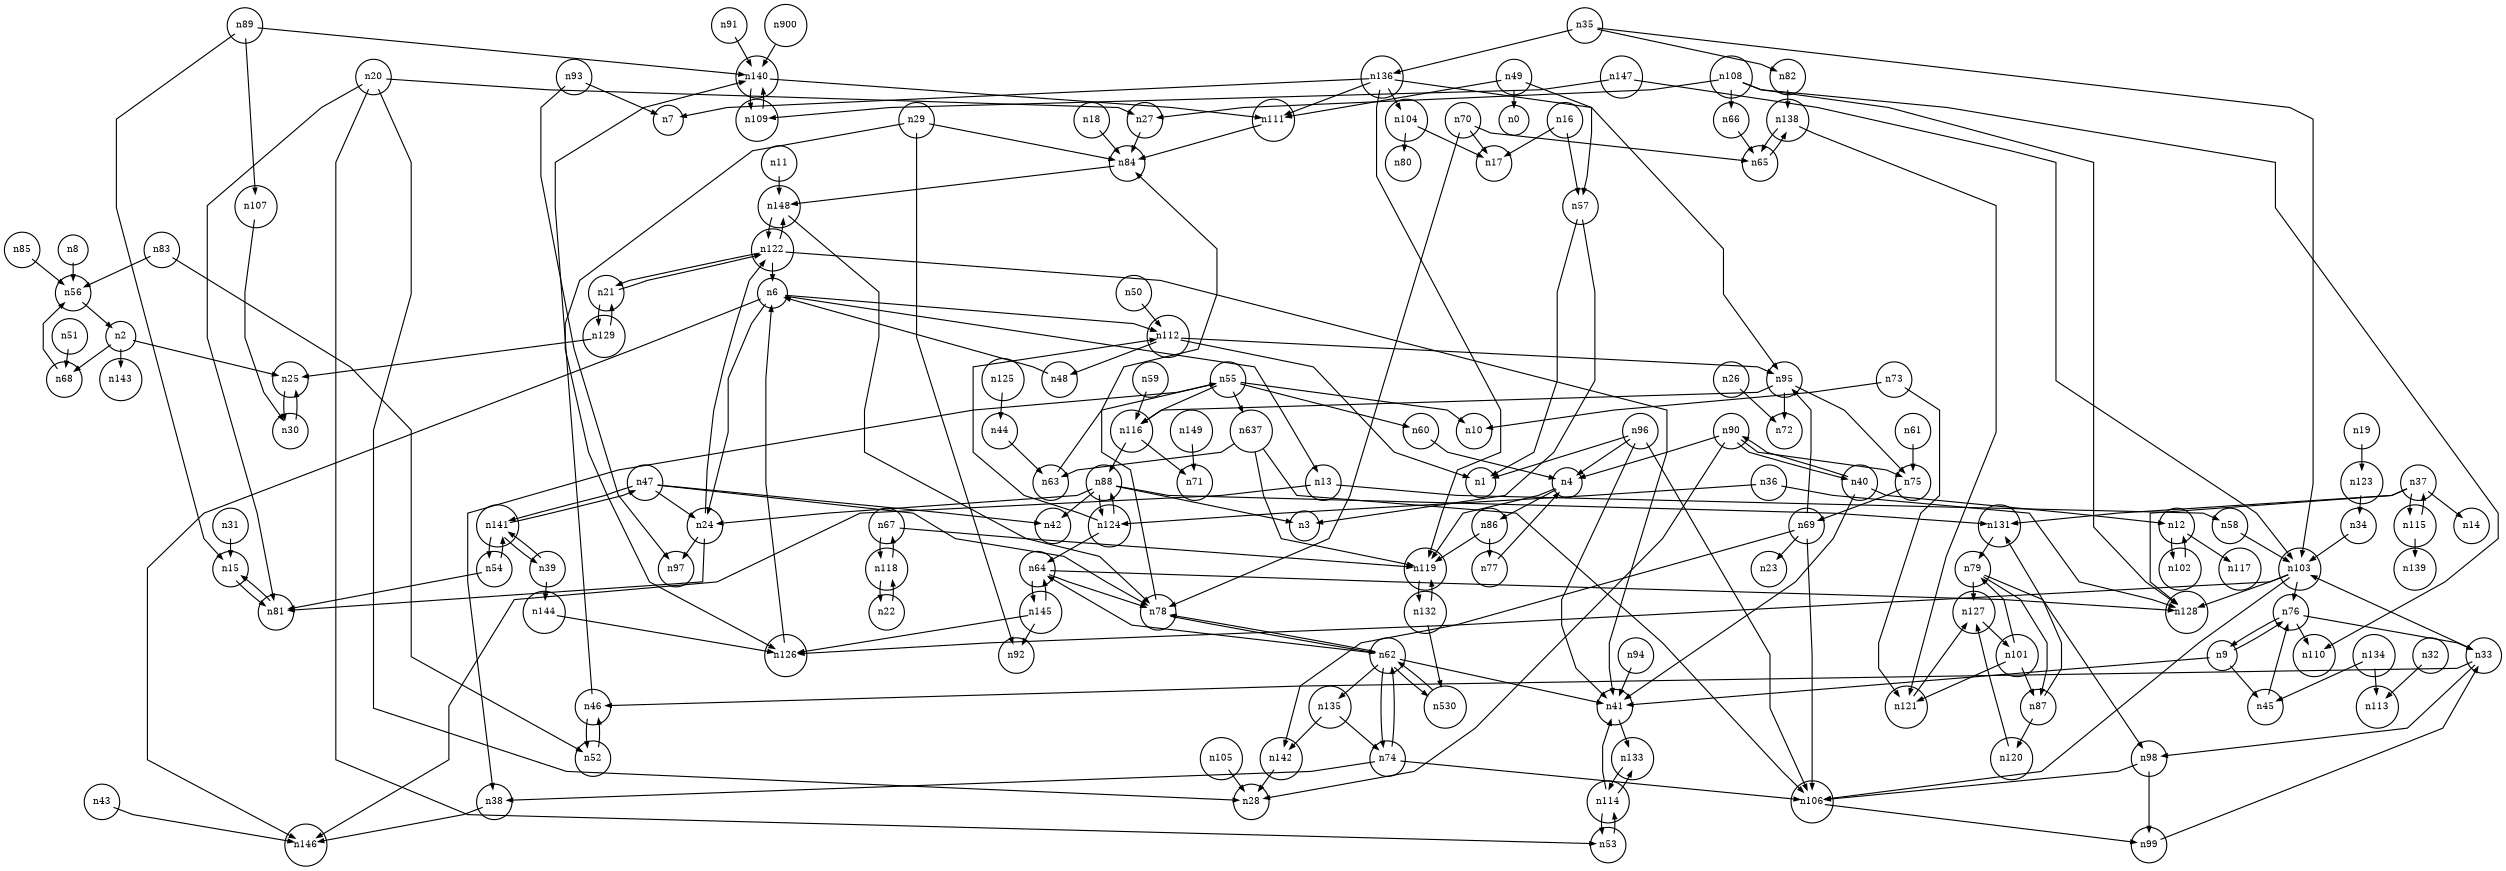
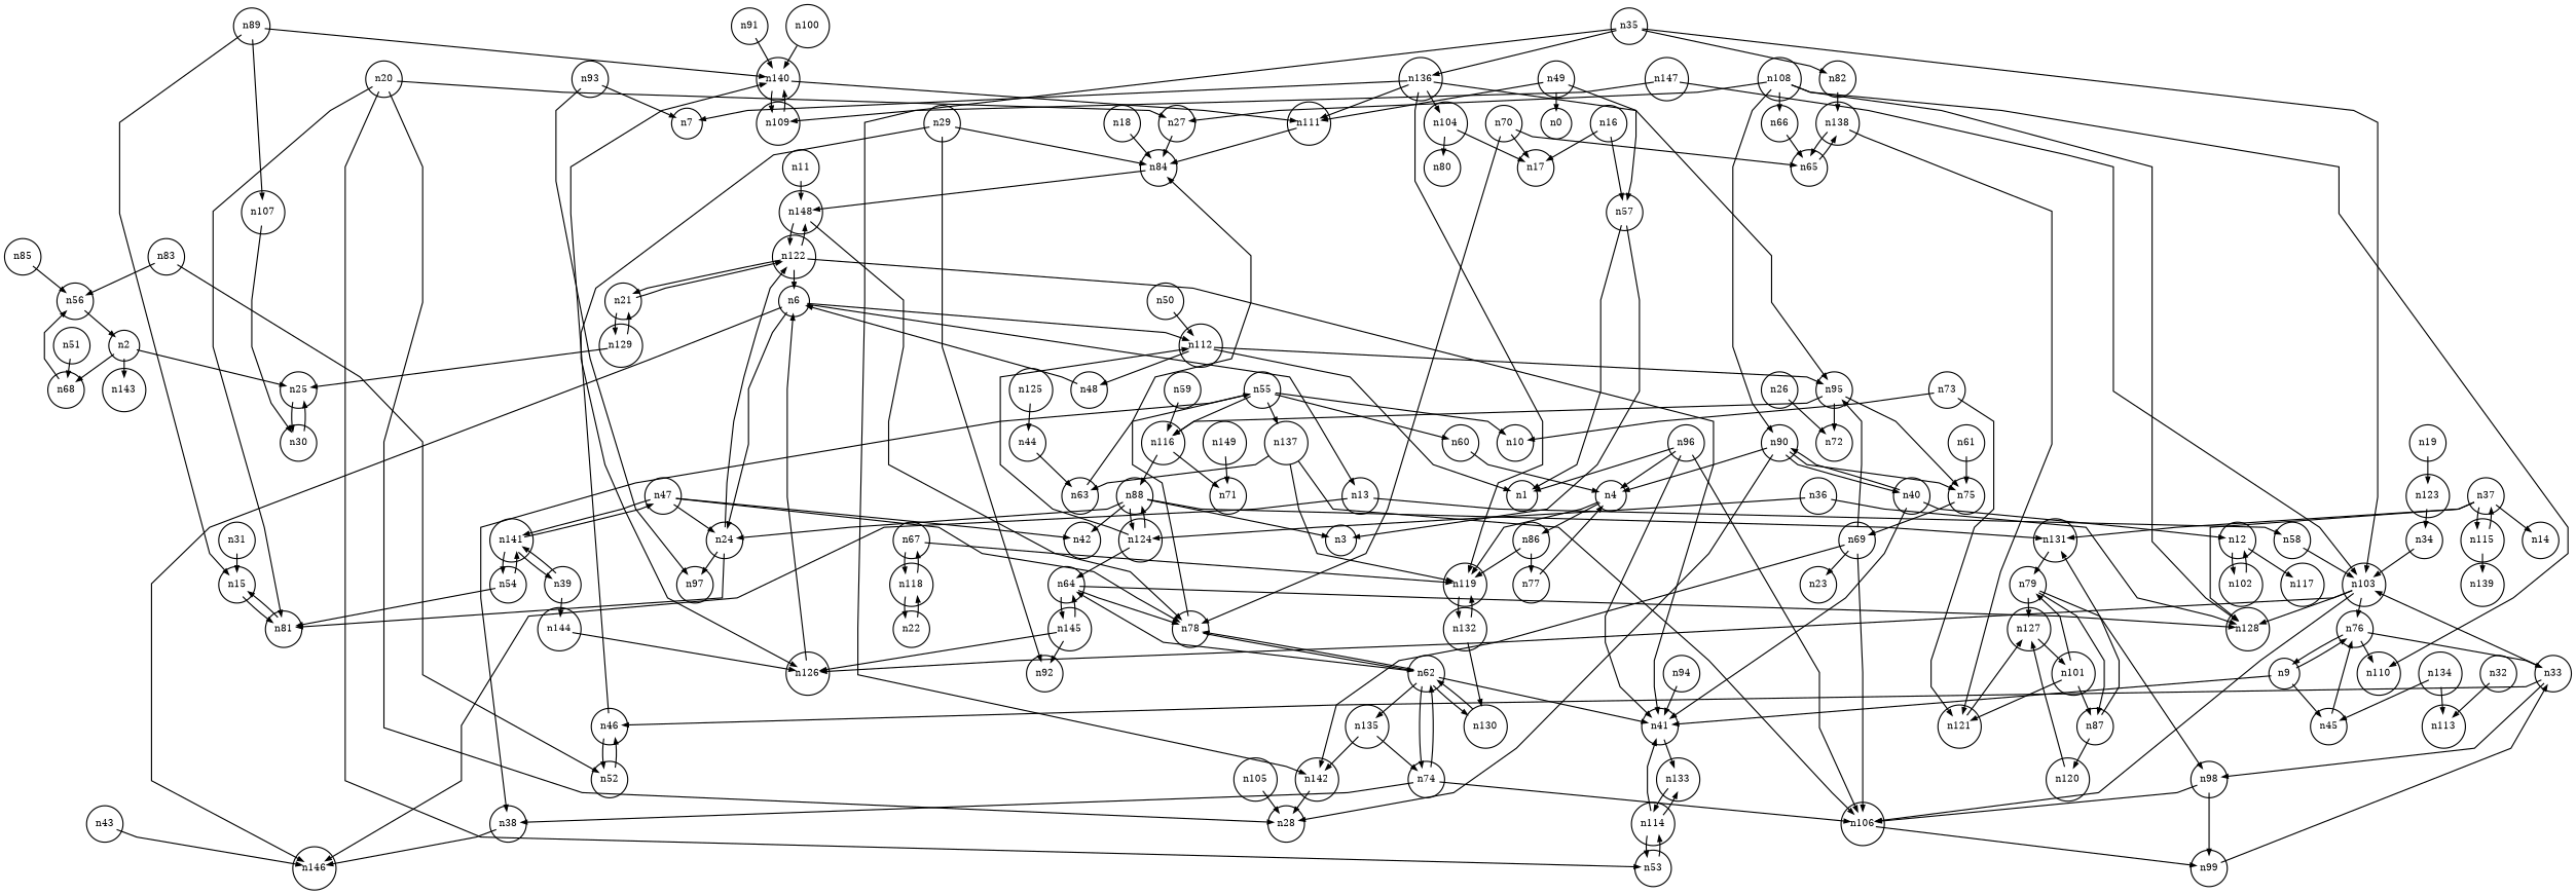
  digraph {
    fontsize=8
    nodesep=0.22
    nodesize=0.32
    ranksep=0.22
    splines=polyline
    node [fixedsize=shape fontsize=8 shape=circle]
    edge [arrowsize=0.5]
    n25 [width=0.32]
    n30 [width=0.32]
    n2 [width=0.32]
    n68 [width=0.32]
    n143 [width=0.32]
    n56 [width=0.32]
    n119 [width=0.32]
    n132 [width=0.32]
-   n130 [width=0.32 label=n530]
+   n130 [width=0.32]
    n62 [width=0.32]
    n4 [width=0.32]
    n86 [width=0.32]
    n77 [width=0.32]
    n13 [width=0.32]
    n58 [width=0.32]
    n146 [width=0.32]
    n103 [width=0.32]
    n76 [width=0.32]
    n126 [width=0.32]
    n106 [width=0.32]
    n128 [width=0.32]
    n6 [width=0.32]
    n24 [width=0.32]
    n112 [width=0.32]
    n81 [width=0.32]
    n97 [width=0.32]
    n122 [width=0.32]
    n1 [width=0.32]
    n48 [width=0.32]
    n95 [width=0.32]
    n15 [width=0.32]
    n41 [width=0.32]
    n148 [width=0.32]
    n21 [width=0.32]
    n72 [width=0.32]
    n116 [width=0.32]
    n75 [width=0.32]
    n133 [width=0.32]
    n78 [width=0.32]
    n129 [width=0.32]
    n88 [width=0.32]
    n71 [width=0.32]
    n69 [width=0.32]
-   n8 [width=0.32]
    n114 [width=0.32]
    n53 [width=0.32]
    n9 [width=0.32]
    n45 [width=0.32]
    n33 [width=0.32]
    n110 [width=0.32]
    n46 [width=0.32]
    n98 [width=0.32]
    n84 [width=0.32]
    n64 [width=0.32]
    n135 [width=0.32]
    n74 [width=0.32]
    n11 [width=0.32]
    n102 [width=0.32]
    n12 [width=0.32]
    n117 [width=0.32]
    n99 [width=0.32]
    n16 [width=0.32]
    n17 [width=0.32]
    n57 [width=0.32]
    n3 [width=0.32]
    n18 [width=0.32]
    n123 [width=0.32]
    n34 [width=0.32]
    n19 [width=0.32]
    n27 [width=0.32]
    n20 [width=0.32]
    n28 [width=0.32]
    n26 [width=0.32]
    n29 [width=0.32]
    n92 [width=0.32]
    n31 [width=0.32]
    n32 [width=0.32]
    n113 [width=0.32]
    n52 [width=0.32]
    n140 [width=0.32]
    n111 [width=0.32]
    n109 [width=0.32]
    n82 [width=0.32]
    n138 [width=0.32]
    n65 [width=0.32]
    n121 [width=0.32]
    n127 [width=0.32]
    n35 [width=0.32]
    n136 [width=0.32]
    n142 [width=0.32]
    n7 [width=0.32]
    n104 [width=0.32]
    n80 [width=0.32]
    n124 [width=0.32]
    n145 [width=0.32]
    n131 [width=0.32]
    n42 [width=0.32]
    n79 [width=0.32]
    n36 [width=0.32]
    n37 [width=0.32]
    n14 [width=0.32]
    n115 [width=0.32]
    n139 [width=0.32]
    n87 [width=0.32]
    n101 [width=0.32]
    n120 [width=0.32]
    n38 [width=0.32]
    n144 [width=0.32]
    n39 [width=0.32]
    n141 [width=0.32]
    n47 [width=0.32]
    n54 [width=0.32]
    n40 [width=0.32]
    n90 [width=0.32]
    n43 [width=0.32]
    n63 [width=0.32]
    n55 [width=0.32]
    n10 [width=0.32]
    n60 [width=0.32]
-   n137 [width=0.32 label=n637]
+   n137 [width=0.32]
    n44 [width=0.32]
    n49 [width=0.32]
    n0 [width=0.32]
    n50 [width=0.32]
    n51 [width=0.32]
    n59 [width=0.32]
    n23 [width=0.32]
    n61 [width=0.32]
    n66 [width=0.32]
    n67 [width=0.32]
    n118 [width=0.32]
    n22 [width=0.32]
    n70 [width=0.32]
    n73 [width=0.32]
    n83 [width=0.32]
    n85 [width=0.32]
    n89 [width=0.32]
    n107 [width=0.32]
    n91 [width=0.32]
    n93 [width=0.32]
    n94 [width=0.32]
    n96 [width=0.32]
-   n100 [width=0.32 label=n900]
+   n100 [width=0.32]
    n105 [width=0.32]
    n108 [width=0.32]
    n125 [width=0.32]
    n134 [width=0.32]
    n147 [width=0.32]
    n149 [width=0.32]
    n25 -> n30
    n30 -> n25
    n2 -> n25
    n2 -> n68
    n2 -> n143
    n68 -> n56
    n56 -> n2
    n119 -> n132
    n132 -> n119
    n132 -> n130
    n130 -> n62
    n62 -> n130
    n62 -> n41
    n62 -> n78
    n62 -> n64
    n62 -> n135
    n62 -> n74
    n4 -> n119
    n4 -> n86
    n86 -> n119
    n86 -> n77
    n77 -> n4
    n13 -> n58
    n13 -> n146
    n58 -> n103
    n103 -> n76
    n103 -> n126
    n103 -> n106
    n103 -> n128
    n76 -> n9
    n76 -> n33
    n76 -> n110
    n126 -> n6
    n106 -> n99
    n6 -> n13
    n6 -> n146
    n6 -> n24
    n6 -> n112
    n24 -> n81
    n24 -> n97
    n24 -> n122
    n112 -> n1
    n112 -> n48
    n112 -> n95
    n81 -> n15
    n122 -> n6
    n122 -> n41
    n122 -> n148
    n122 -> n21
    n48 -> n6
    n95 -> n72
    n95 -> n116
    n95 -> n75
    n15 -> n81
    n41 -> n133
    n148 -> n122
    n148 -> n78
    n21 -> n122
    n21 -> n129
    n116 -> n88
    n116 -> n71
    n75 -> n69
    n133 -> n114
    n78 -> n62
    n78 -> n84
    n129 -> n25
    n129 -> n21
    n88 -> n24
    n88 -> n3
    n88 -> n124
    n88 -> n131
    n88 -> n42
    n69 -> n106
    n69 -> n95
    n69 -> n142
    n69 -> n23
-   n8 -> n56
    n114 -> n41
    n114 -> n133
    n114 -> n53
    n53 -> n114
    n9 -> n76
    n9 -> n41
    n9 -> n45
    n45 -> n76
    n33 -> n103
    n33 -> n46
    n33 -> n98
    n46 -> n52
    n46 -> n140
    n98 -> n106
    n98 -> n99
    n84 -> n148
    n64 -> n128
    n64 -> n78
    n64 -> n145
    n135 -> n74
    n135 -> n142
    n74 -> n62
    n74 -> n106
    n74 -> n38
    n11 -> n148
    n102 -> n12
    n12 -> n102
    n12 -> n117
    n99 -> n33
    n16 -> n17
    n16 -> n57
    n57 -> n1
    n57 -> n3
    n18 -> n84
    n123 -> n34
    n34 -> n103
    n19 -> n123
    n27 -> n84
    n20 -> n81
    n20 -> n53
    n20 -> n27
    n20 -> n28
    n26 -> n72
    n29 -> n126
    n29 -> n84
    n29 -> n92
    n31 -> n15
    n32 -> n113
    n52 -> n46
    n140 -> n111
    n140 -> n109
    n111 -> n84
    n109 -> n140
    n82 -> n138
    n138 -> n65
    n138 -> n121
    n65 -> n138
    n121 -> n127
    n127 -> n101
    n35 -> n103
    n35 -> n82
    n35 -> n136
+   n35 -> n142
    n136 -> n119
    n136 -> n95
    n136 -> n111
    n136 -> n7
    n136 -> n104
    n142 -> n28
    n104 -> n17
    n104 -> n80
    n124 -> n112
    n124 -> n88
    n124 -> n64
    n145 -> n126
    n145 -> n64
    n145 -> n92
    n131 -> n79
    n79 -> n98
    n79 -> n127
    n79 -> n87
    n36 -> n128
    n36 -> n124
    n37 -> n128
    n37 -> n131
    n37 -> n14
    n37 -> n115
    n115 -> n37
    n115 -> n139
    n87 -> n131
    n87 -> n120
    n101 -> n121
    n101 -> n79
    n101 -> n87
    n120 -> n127
    n38 -> n146
    n144 -> n126
    n39 -> n144
    n39 -> n141
    n141 -> n39
    n141 -> n47
    n141 -> n54
    n47 -> n24
    n47 -> n78
    n47 -> n42
    n47 -> n141
    n54 -> n81
    n54 -> n141
    n40 -> n41
    n40 -> n12
    n40 -> n90
    n90 -> n4
    n90 -> n75
    n90 -> n28
    n90 -> n40
    n43 -> n146
    n63 -> n55
    n55 -> n116
    n55 -> n38
    n55 -> n10
    n55 -> n60
    n55 -> n137
    n60 -> n4
    n137 -> n119
    n137 -> n106
    n137 -> n63
    n44 -> n63
    n49 -> n57
    n49 -> n111
    n49 -> n0
    n50 -> n112
    n51 -> n68
    n59 -> n116
    n61 -> n75
    n66 -> n65
    n67 -> n119
    n67 -> n118
    n118 -> n67
    n118 -> n22
    n22 -> n118
    n70 -> n78
    n70 -> n17
    n70 -> n65
    n73 -> n121
    n73 -> n10
    n83 -> n56
    n83 -> n52
    n85 -> n56
    n89 -> n15
    n89 -> n140
    n89 -> n107
    n107 -> n30
    n91 -> n140
    n93 -> n97
    n93 -> n7
    n94 -> n41
    n96 -> n4
    n96 -> n106
    n96 -> n1
    n96 -> n41
    n100 -> n140
    n105 -> n28
    n108 -> n128
    n108 -> n110
    n108 -> n27
+   n108 -> n90
    n108 -> n66
    n125 -> n44
    n134 -> n45
    n134 -> n113
    n147 -> n103
    n147 -> n109
    n149 -> n71
  }
